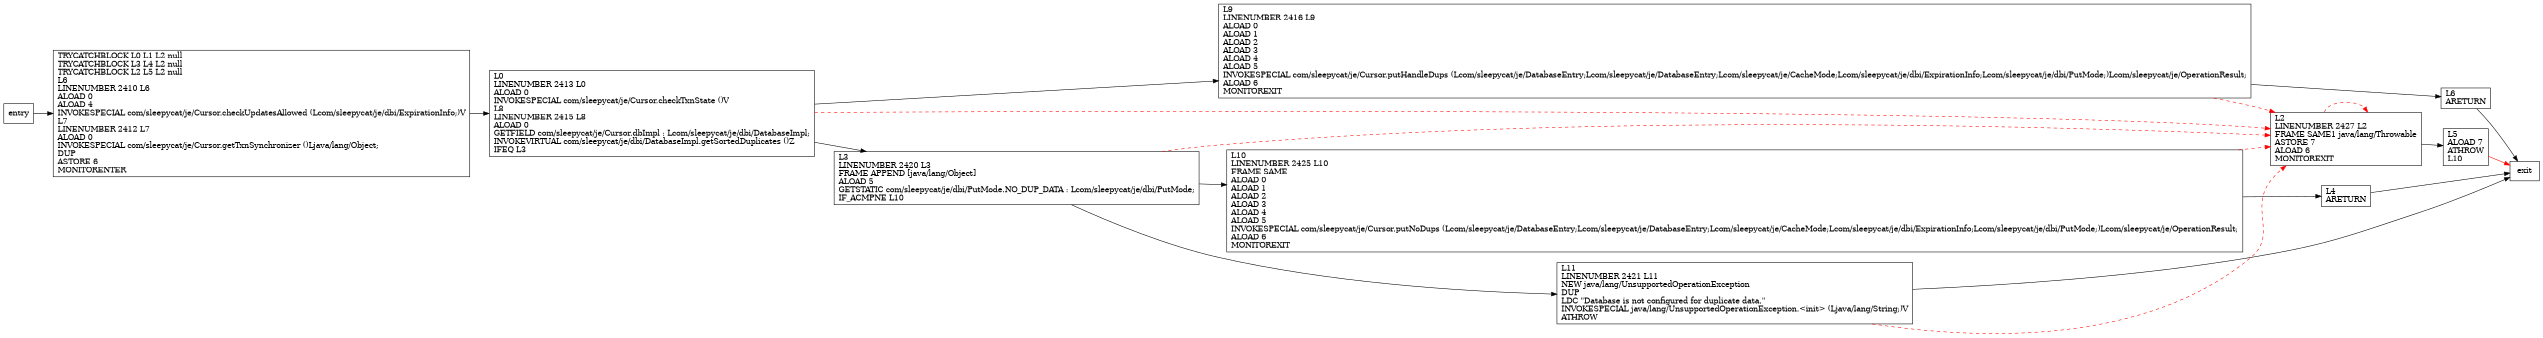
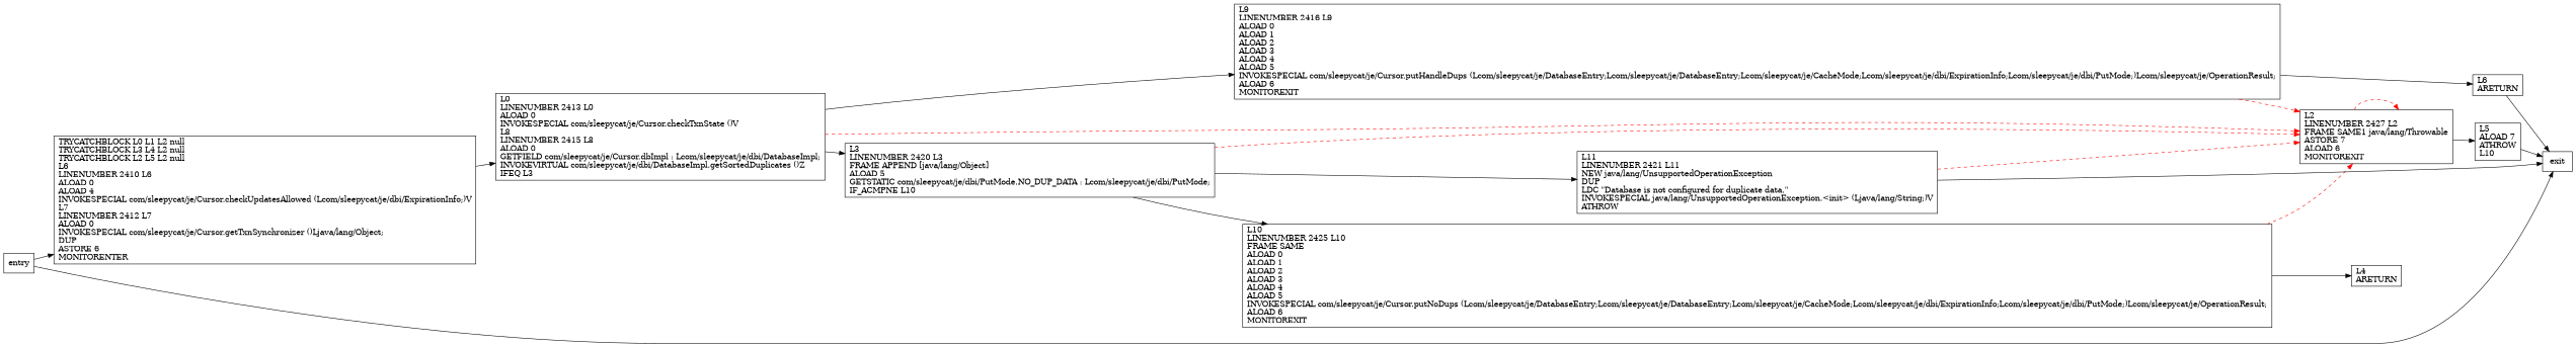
  digraph {
    rankdir=LR
    node [shape=record]
    n1 [label="L6\lARETURN\l"]
    exit
    n3 [label="L9\lLINENUMBER 2416 L9\lALOAD 0\lALOAD 1\lALOAD 2\lALOAD 3\lALOAD 4\lALOAD 5\lINVOKESPECIAL com/sleepycat/je/Cursor.putHandleDups (Lcom/sleepycat/je/DatabaseEntry;Lcom/sleepycat/je/DatabaseEntry;Lcom/sleepycat/je/CacheMode;Lcom/sleepycat/je/dbi/ExpirationInfo;Lcom/sleepycat/je/dbi/PutMode;)Lcom/sleepycat/je/OperationResult;\lALOAD 6\lMONITOREXIT\l"]
    n4 [label="L2\lLINENUMBER 2427 L2\lFRAME SAME1 java/lang/Throwable\lASTORE 7\lALOAD 6\lMONITOREXIT\l"]
    n5 [label="L5\lALOAD 7\lATHROW\lL10\l"]
    n6 [label="L10\lLINENUMBER 2425 L10\lFRAME SAME\lALOAD 0\lALOAD 1\lALOAD 2\lALOAD 3\lALOAD 4\lALOAD 5\lINVOKESPECIAL com/sleepycat/je/Cursor.putNoDups (Lcom/sleepycat/je/DatabaseEntry;Lcom/sleepycat/je/DatabaseEntry;Lcom/sleepycat/je/CacheMode;Lcom/sleepycat/je/dbi/ExpirationInfo;Lcom/sleepycat/je/dbi/PutMode;)Lcom/sleepycat/je/OperationResult;\lALOAD 6\lMONITOREXIT\l"]
    n7 [label="L4\lARETURN\l"]
    n8 [label="L0\lLINENUMBER 2413 L0\lALOAD 0\lINVOKESPECIAL com/sleepycat/je/Cursor.checkTxnState ()V\lL8\lLINENUMBER 2415 L8\lALOAD 0\lGETFIELD com/sleepycat/je/Cursor.dbImpl : Lcom/sleepycat/je/dbi/DatabaseImpl;\lINVOKEVIRTUAL com/sleepycat/je/dbi/DatabaseImpl.getSortedDuplicates ()Z\lIFEQ L3\l"]
    n9 [label="L3\lLINENUMBER 2420 L3\lFRAME APPEND [java/lang/Object]\lALOAD 5\lGETSTATIC com/sleepycat/je/dbi/PutMode.NO_DUP_DATA : Lcom/sleepycat/je/dbi/PutMode;\lIF_ACMPNE L10\l"]
    n10 [label="L11\lLINENUMBER 2421 L11\lNEW java/lang/UnsupportedOperationException\lDUP\lLDC \"Database is not configured for duplicate data.\"\lINVOKESPECIAL java/lang/UnsupportedOperationException.\<init\> (Ljava/lang/String;)V\lATHROW\l"]
    n11 [label="TRYCATCHBLOCK L0 L1 L2 null\lTRYCATCHBLOCK L3 L4 L2 null\lTRYCATCHBLOCK L2 L5 L2 null\lL6\lLINENUMBER 2410 L6\lALOAD 0\lALOAD 4\lINVOKESPECIAL com/sleepycat/je/Cursor.checkUpdatesAllowed (Lcom/sleepycat/je/dbi/ExpirationInfo;)V\lL7\lLINENUMBER 2412 L7\lALOAD 0\lINVOKESPECIAL com/sleepycat/je/Cursor.getTxnSynchronizer ()Ljava/lang/Object;\lDUP\lASTORE 6\lMONITORENTER\l"]
    entry
    n1 -> exit
    n3 -> n1
    n3 -> n4 [color=red style=dashed]
    n4 -> n4 [color=red style=dashed]
    n4 -> n5
-   n5 -> exit [color=red]
+   n5 -> exit
    n6 -> n4 [color=red style=dashed]
    n6 -> n7
-   n7 -> exit
+   entry -> exit
    n8 -> n3
    n8 -> n4 [color=red style=dashed]
    n8 -> n9
    n9 -> n4 [color=red style=dashed]
    n9 -> n6
    n9 -> n10
    n10 -> exit
    n10 -> n4 [color=red style=dashed]
    n11 -> n8
    entry -> n11
  }
